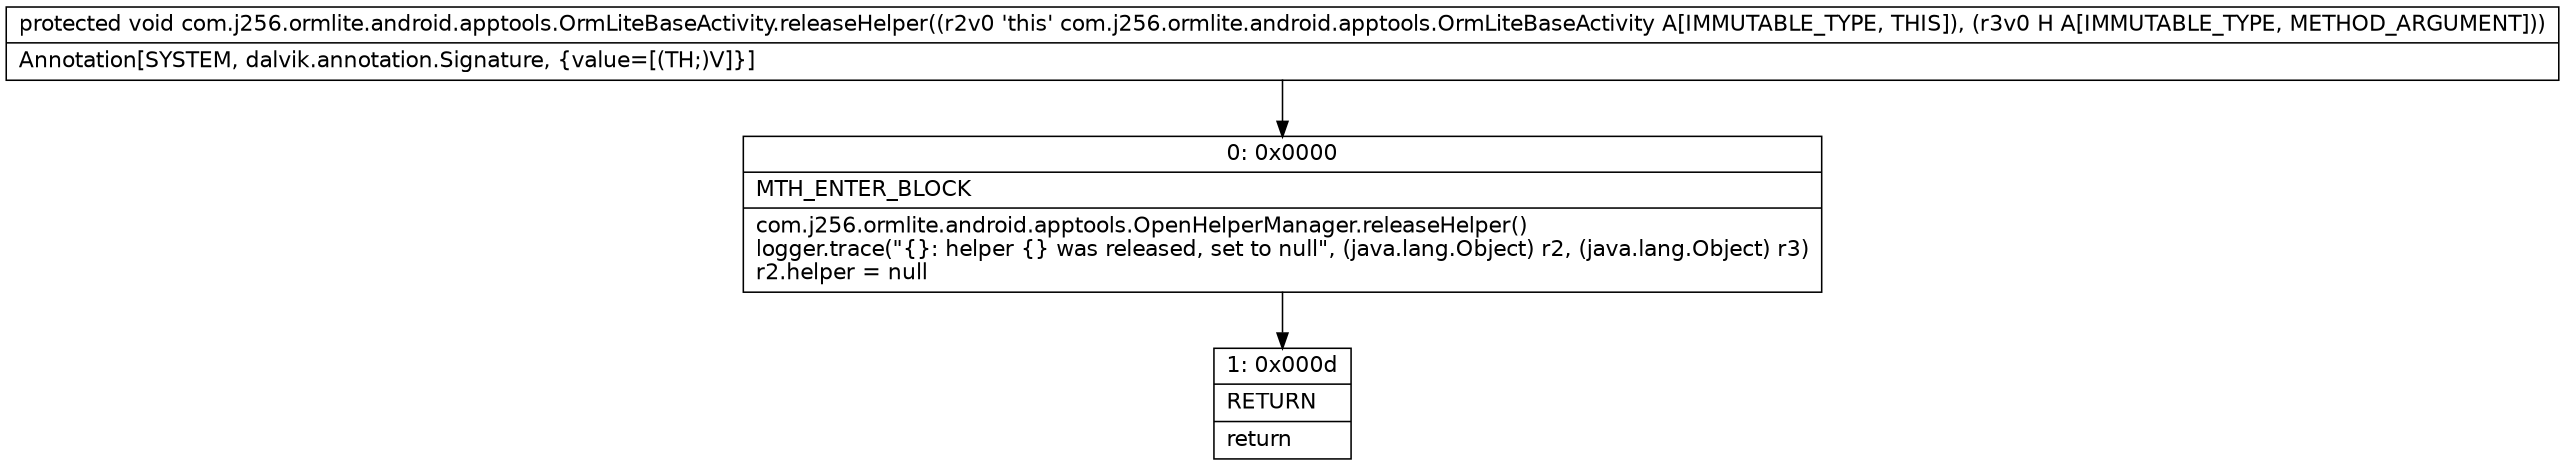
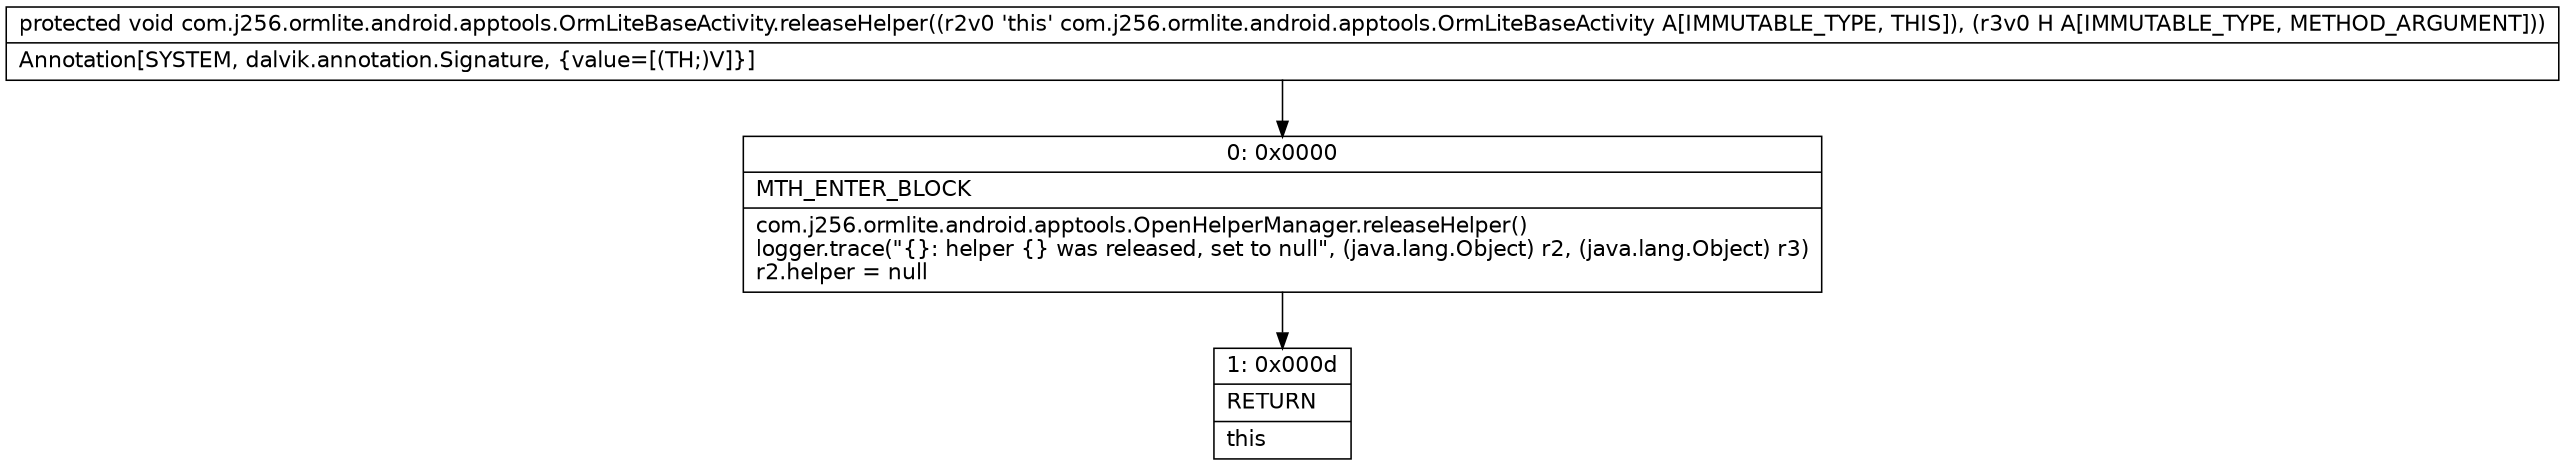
  digraph {
    fontname="DejaVu Sans"
    node [shape=record fontname="DejaVu Sans"]
    edge [fontname="DejaVu Sans"]
    n1 [label="{0\:\ 0x0000|MTH_ENTER_BLOCK\l|com.j256.ormlite.android.apptools.OpenHelperManager.releaseHelper()\llogger.trace(\"\{\}: helper \{\} was released, set to null\", (java.lang.Object) r2, (java.lang.Object) r3)\lr2.helper = null\l}"]
-   n2 [label="{1\:\ 0x000d|RETURN\l|return\l}"]
+   n2 [label="{1\:\ 0x000d|RETURN\l|this\l}"]
    n3 [label="{protected void com.j256.ormlite.android.apptools.OrmLiteBaseActivity.releaseHelper((r2v0 'this' com.j256.ormlite.android.apptools.OrmLiteBaseActivity A[IMMUTABLE_TYPE, THIS]), (r3v0 H A[IMMUTABLE_TYPE, METHOD_ARGUMENT]))  | Annotation[SYSTEM, dalvik.annotation.Signature, \{value=[(TH;)V]\}]\l}"]
    n1 -> n2
    n3 -> n1
  }
